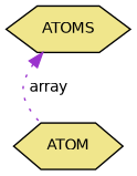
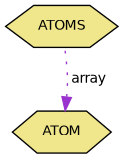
  digraph {
    node [color=black fillcolor=khaki fontname=Helvetica fontsize=10 shape=hexagon style=filled]
    n1 [fontcolor=black height=0.2 label=ATOMS width=0.4]
    n2 [height=0.2 label=ATOM width=0.4]
-   n1 -> n2 [color=darkorchid3 dir=back fontname=Helvetica fontsize=10 label=" array" labelfontname=Helvetica labelfontsize=10 style=dotted]
+   n2 -> n1 [color=darkorchid3 dir=back fontname=Helvetica fontsize=10 label=" array" labelfontname=Helvetica labelfontsize=10 style=dotted]
  }
